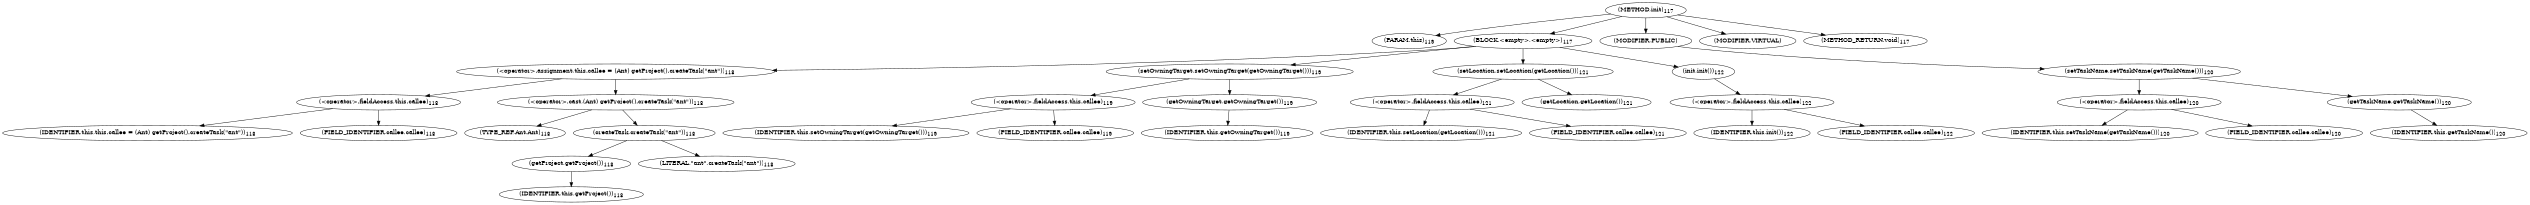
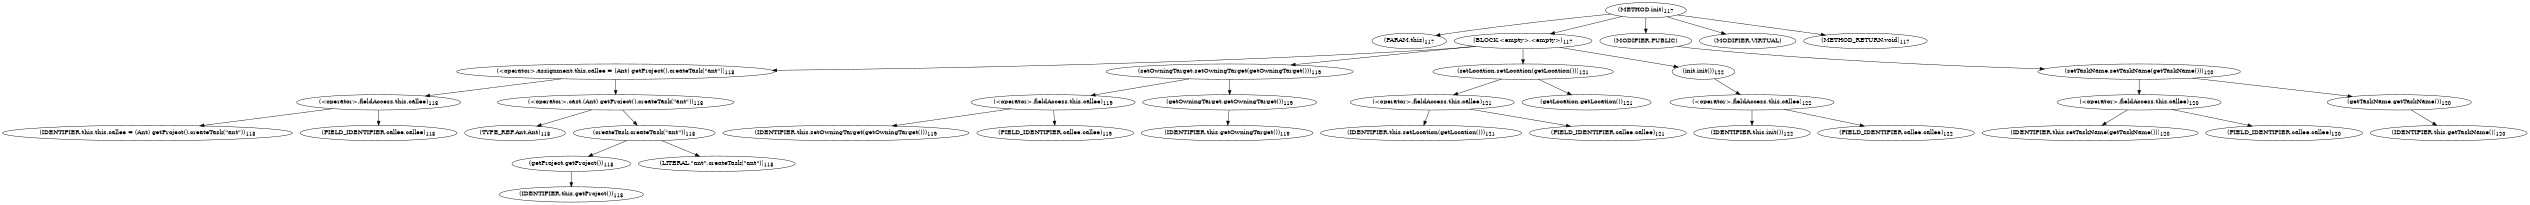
  digraph {
    n1 [label=<(METHOD,init)<SUB>117</SUB>>]
-   n2 [label=<(PARAM,this)<SUB>119</SUB>>]
+   n2 [label=<(PARAM,this)<SUB>117</SUB>>]
    n3 [label=<(BLOCK,&lt;empty&gt;,&lt;empty&gt;)<SUB>117</SUB>>]
    n4 [label=<(MODIFIER,PUBLIC)>]
    n5 [label=<(MODIFIER,VIRTUAL)>]
    n6 [label=<(METHOD_RETURN,void)<SUB>117</SUB>>]
    n7 [label=<(&lt;operator&gt;.assignment,this.callee = (Ant) getProject().createTask(&quot;ant&quot;))<SUB>118</SUB>>]
    n8 [label=<(setOwningTarget,setOwningTarget(getOwningTarget()))<SUB>119</SUB>>]
    n9 [label=<(setLocation,setLocation(getLocation()))<SUB>121</SUB>>]
    n10 [label=<(init,init())<SUB>122</SUB>>]
    n11 [label=<(setTaskName,setTaskName(getTaskName()))<SUB>120</SUB>>]
    n12 [label=<(&lt;operator&gt;.fieldAccess,this.callee)<SUB>118</SUB>>]
    n13 [label=<(&lt;operator&gt;.cast,(Ant) getProject().createTask(&quot;ant&quot;))<SUB>118</SUB>>]
    n14 [label=<(&lt;operator&gt;.fieldAccess,this.callee)<SUB>119</SUB>>]
    n15 [label=<(getOwningTarget,getOwningTarget())<SUB>119</SUB>>]
    n16 [label=<(&lt;operator&gt;.fieldAccess,this.callee)<SUB>120</SUB>>]
    n17 [label=<(getTaskName,getTaskName())<SUB>120</SUB>>]
    n18 [label=<(&lt;operator&gt;.fieldAccess,this.callee)<SUB>121</SUB>>]
    n19 [label=<(getLocation,getLocation())<SUB>121</SUB>>]
    n20 [label=<(&lt;operator&gt;.fieldAccess,this.callee)<SUB>122</SUB>>]
    n21 [label=<(IDENTIFIER,this,this.callee = (Ant) getProject().createTask(&quot;ant&quot;))<SUB>118</SUB>>]
    n22 [label=<(FIELD_IDENTIFIER,callee,callee)<SUB>118</SUB>>]
    n23 [label=<(TYPE_REF,Ant,Ant)<SUB>118</SUB>>]
    n24 [label=<(createTask,createTask(&quot;ant&quot;))<SUB>118</SUB>>]
    n25 [label=<(getProject,getProject())<SUB>118</SUB>>]
    n26 [label=<(LITERAL,&quot;ant&quot;,createTask(&quot;ant&quot;))<SUB>118</SUB>>]
    n27 [label=<(IDENTIFIER,this,getProject())<SUB>118</SUB>>]
    n28 [label=<(IDENTIFIER,this,setOwningTarget(getOwningTarget()))<SUB>119</SUB>>]
    n29 [label=<(FIELD_IDENTIFIER,callee,callee)<SUB>119</SUB>>]
    n30 [label=<(IDENTIFIER,this,getOwningTarget())<SUB>119</SUB>>]
    n31 [label=<(IDENTIFIER,this,setTaskName(getTaskName()))<SUB>120</SUB>>]
    n32 [label=<(FIELD_IDENTIFIER,callee,callee)<SUB>120</SUB>>]
    n33 [label=<(IDENTIFIER,this,getTaskName())<SUB>120</SUB>>]
    n34 [label=<(IDENTIFIER,this,setLocation(getLocation()))<SUB>121</SUB>>]
    n35 [label=<(FIELD_IDENTIFIER,callee,callee)<SUB>121</SUB>>]
    n36 [label=<(IDENTIFIER,this,init())<SUB>122</SUB>>]
    n37 [label=<(FIELD_IDENTIFIER,callee,callee)<SUB>122</SUB>>]
    n1 -> n2
    n1 -> n3
    n1 -> n4
    n1 -> n5
    n1 -> n6
    n3 -> n7
    n3 -> n8
    n3 -> n9
    n3 -> n10
    n4 -> n11
    n7 -> n12
    n7 -> n13
    n8 -> n14
    n8 -> n15
    n9 -> n18
    n9 -> n19
    n10 -> n20
    n11 -> n16
    n11 -> n17
    n12 -> n21
    n12 -> n22
    n13 -> n23
    n13 -> n24
    n14 -> n28
    n14 -> n29
    n15 -> n30
    n16 -> n31
    n16 -> n32
    n17 -> n33
    n18 -> n34
    n18 -> n35
    n20 -> n36
    n20 -> n37
    n24 -> n25
    n24 -> n26
    n25 -> n27
  }
